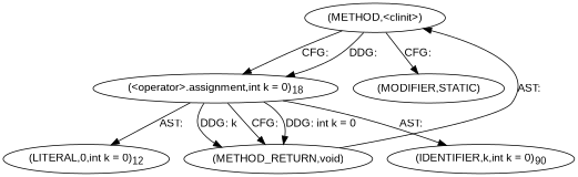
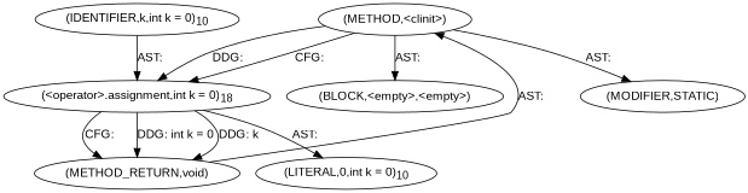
  digraph {
    fontname="Liberation Sans"
    node [fontname="Liberation Sans"]
    edge [fontname="Liberation Sans"]
    n1 [label=<(METHOD,&lt;clinit&gt;)>]
+   n2 [label=<(BLOCK,&lt;empty&gt;,&lt;empty&gt;)>]
    n3 [label=<(&lt;operator&gt;.assignment,int k = 0)<SUB>18</SUB>>]
    n4 [label=<(MODIFIER,STATIC)>]
    n5 [label=<(METHOD_RETURN,void)>]
-   n6 [label=<(IDENTIFIER,k,int k = 0)<SUB>90</SUB>>]
-   n7 [label=<(LITERAL,0,int k = 0)<SUB>12</SUB>>]
+   n6 [label=<(IDENTIFIER,k,int k = 0)<SUB>10</SUB>>]
+   n7 [label=<(LITERAL,0,int k = 0)<SUB>10</SUB>>]
+   n1 -> n2 [label="AST: "]
    n1 -> n3 [label="CFG: "]
    n1 -> n3 [label="DDG: "]
-   n1 -> n4 [label="CFG: "]
+   n1 -> n4 [label="AST: "]
    n3 -> n5 [label="CFG: "]
    n3 -> n5 [label="DDG: int k = 0"]
    n3 -> n5 [label="DDG: k"]
-   n3 -> n6 [label="AST: "]
+   n6 -> n3 [label="AST: "]
    n3 -> n7 [label="AST: "]
    n5 -> n1 [label="AST: "]
  }
